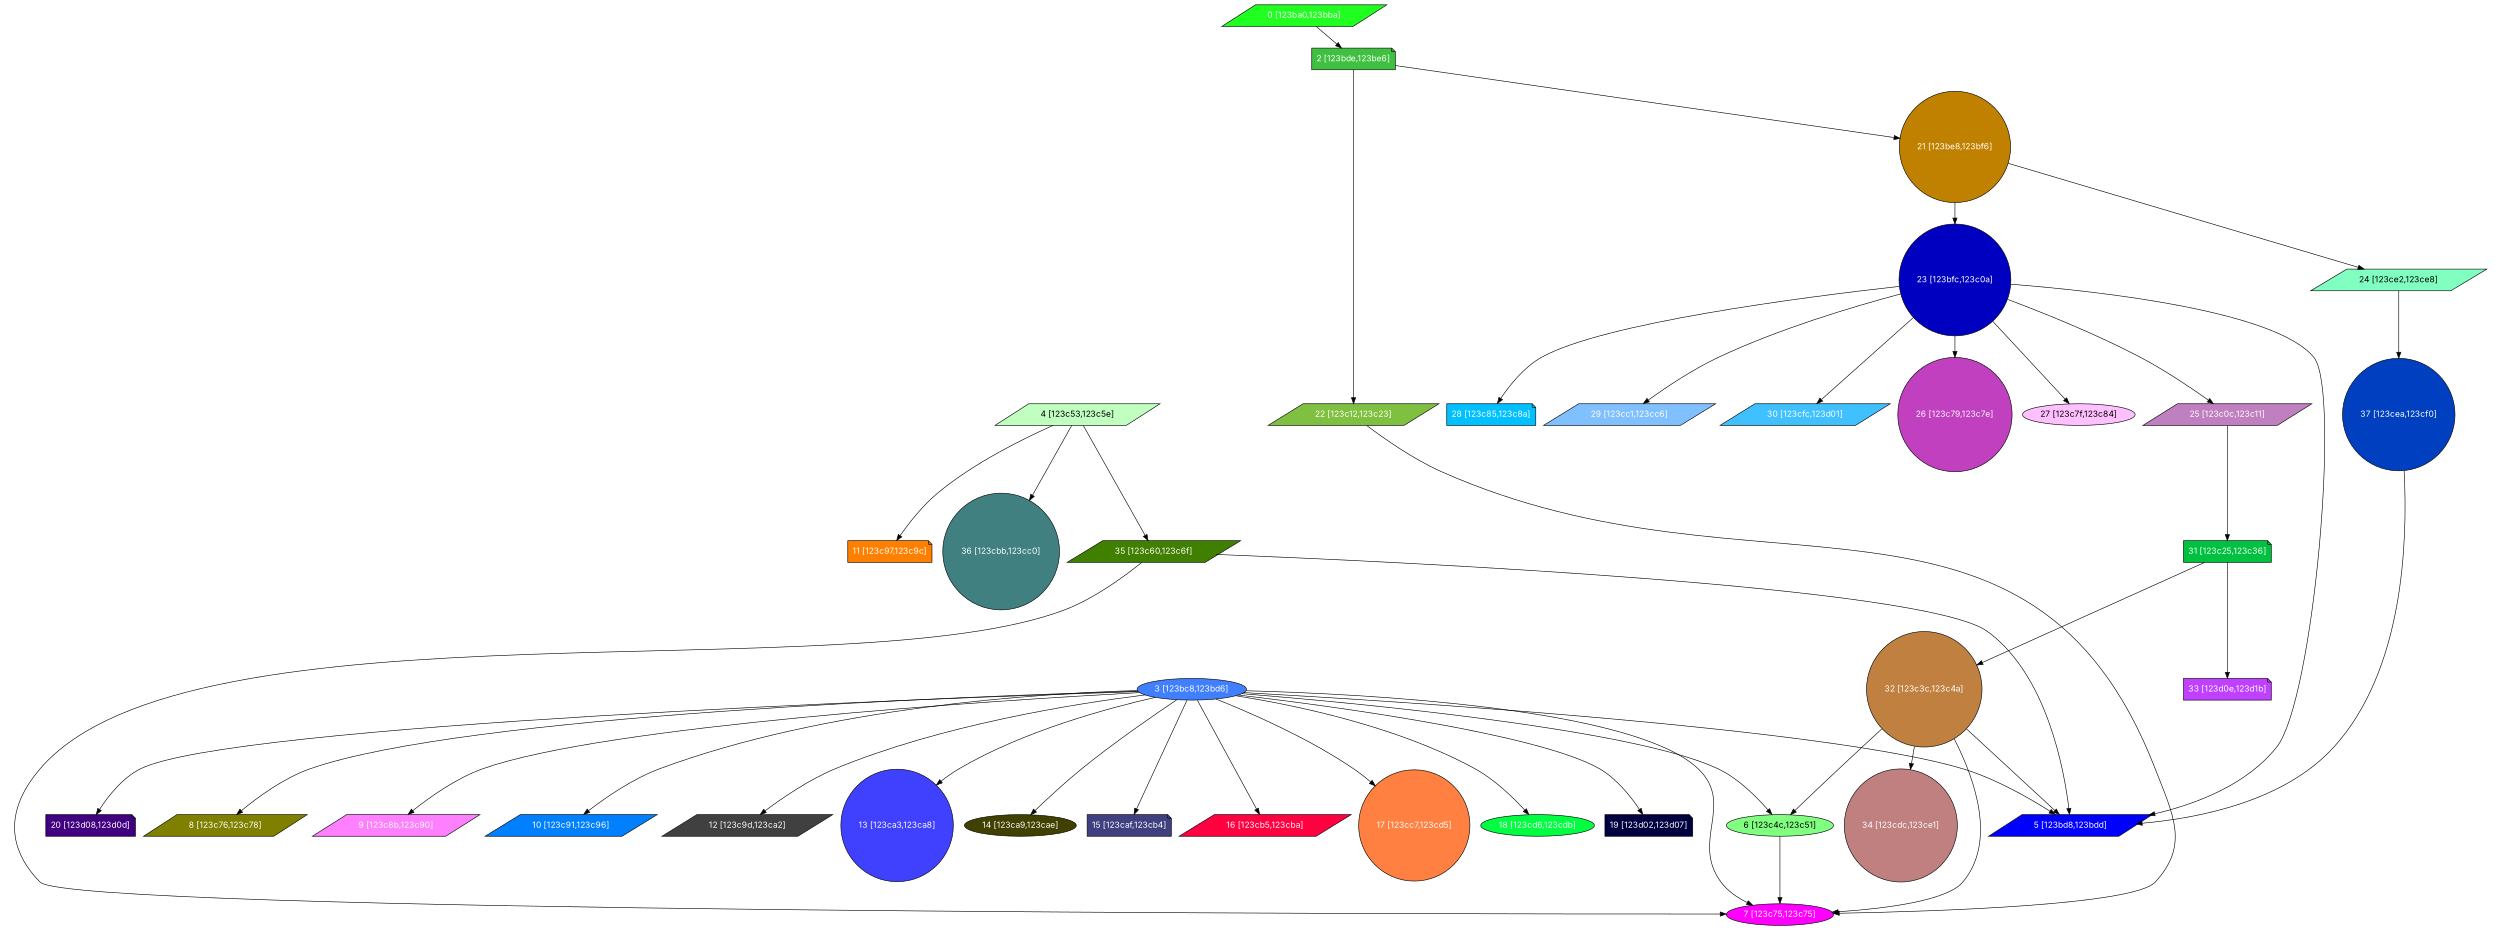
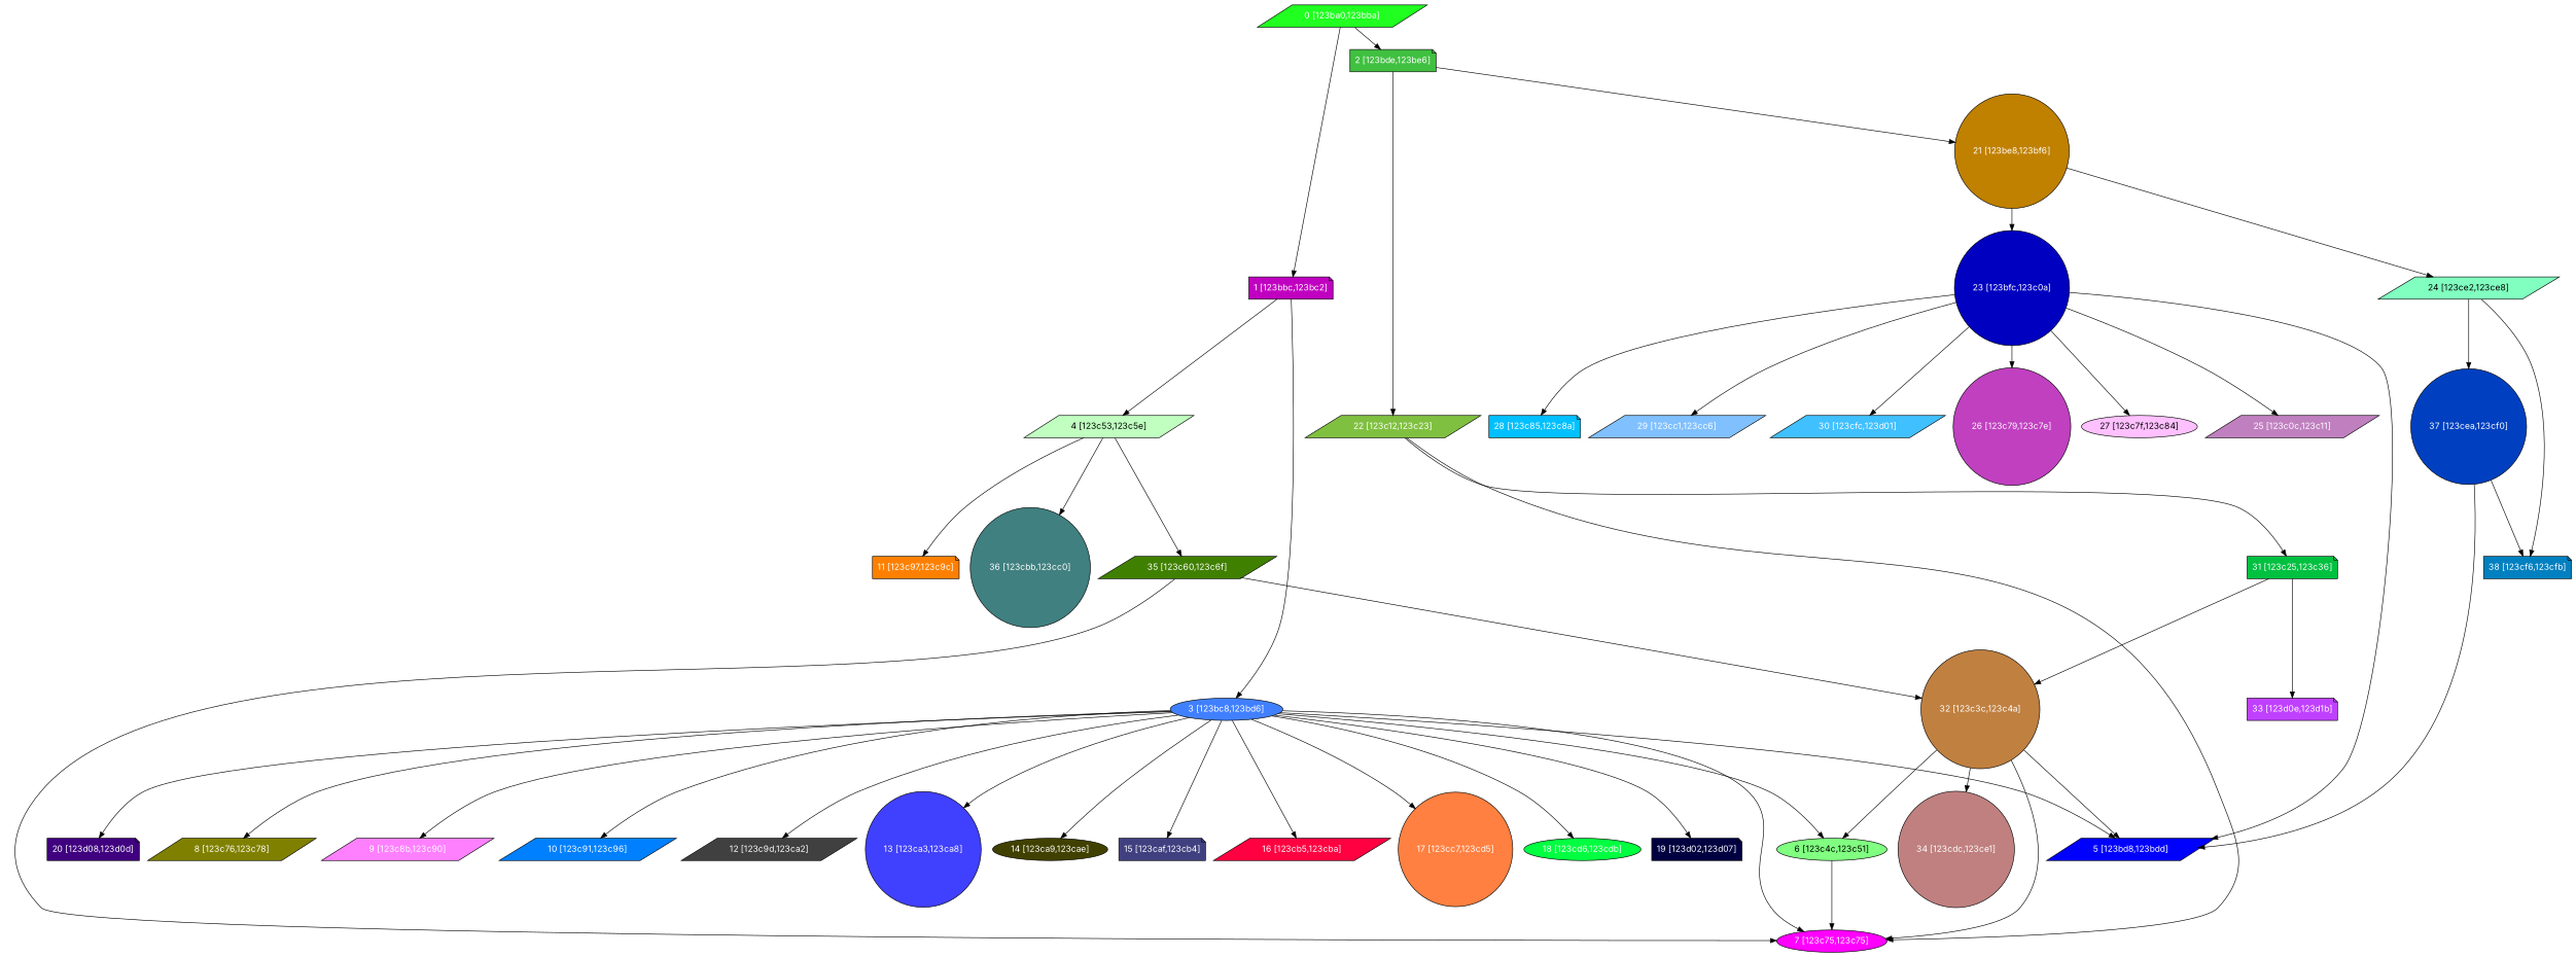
  digraph {
    fontname=Inter
    node [fontcolor="#ffffff" fontname=Inter shape=parallelogram style=filled]
    edge [fontname=Inter]
    n1 [fillcolor="#20FF20" label="0 [123ba0,123bba]"]
+   n2 [fillcolor="#C000C0" label="1 [123bbc,123bc2]" shape=note]
    n3 [fillcolor="#40C040" label="2 [123bde,123be6]" shape=note]
    n4 [fillcolor="#4080FF" label="3 [123bc8,123bd6]" shape=ellipse]
    n5 [fillcolor="#C0FFC0" fontcolor="#000000" label="4 [123c53,123c5e]"]
    n6 [fillcolor="#C08000" label="21 [123be8,123bf6]" shape=circle]
    n7 [fillcolor="#80C040" label="22 [123c12,123c23]"]
    n8 [fillcolor="#0000FF" label="5 [123bd8,123bdd]"]
    n9 [fillcolor="#80FF80" fontcolor="#000000" label="6 [123c4c,123c51]" shape=ellipse]
    n10 [fillcolor="#FF00FF" label="7 [123c75,123c75]" shape=ellipse]
    n11 [fillcolor="#808000" label="8 [123c76,123c78]"]
    n12 [fillcolor="#FF80FF" label="9 [123c8b,123c90]"]
    n13 [fillcolor="#0080FF" label="10 [123c91,123c96]"]
    n14 [fillcolor="#404040" label="12 [123c9d,123ca2]"]
    n15 [fillcolor="#4040FF" label="13 [123ca3,123ca8]" shape=circle]
    n16 [fillcolor="#404000" label="14 [123ca9,123cae]" shape=ellipse]
    n17 [fillcolor="#404080" label="15 [123caf,123cb4]" shape=note]
    n18 [fillcolor="#FF0040" label="16 [123cb5,123cba]"]
    n19 [fillcolor="#FF8040" label="17 [123cc7,123cd5]" shape=circle]
    n20 [fillcolor="#00FF40" label="18 [123cd6,123cdb]" shape=ellipse]
    n21 [fillcolor="#000040" label="19 [123d02,123d07]" shape=note]
    n22 [fillcolor="#400080" label="20 [123d08,123d0d]" shape=note]
    n23 [fillcolor="#FF8000" label="11 [123c97,123c9c]" shape=note]
    n24 [fillcolor="#408000" label="35 [123c60,123c6f]"]
    n25 [fillcolor="#408080" label="36 [123cbb,123cc0]" shape=circle]
    n26 [fillcolor="#0000C0" label="23 [123bfc,123c0a]" shape=circle]
    n27 [fillcolor="#80FFC0" fontcolor="#000000" label="24 [123ce2,123ce8]"]
    n28 [fillcolor="#00C040" label="31 [123c25,123c36]" shape=note]
    n29 [fillcolor="#C080C0" label="25 [123c0c,123c11]"]
    n30 [fillcolor="#C040C0" label="26 [123c79,123c7e]" shape=circle]
    n31 [fillcolor="#FFC0FF" fontcolor="#000000" label="27 [123c7f,123c84]" shape=ellipse]
    n32 [fillcolor="#00C0FF" label="28 [123c85,123c8a]" shape=note]
    n33 [fillcolor="#80C0FF" label="29 [123cc1,123cc6]"]
    n34 [fillcolor="#40C0FF" label="30 [123cfc,123d01]"]
    n35 [fillcolor="#0040C0" label="37 [123cea,123cf0]" shape=circle]
+   n36 [fillcolor="#0080C0" label="38 [123cf6,123cfb]" shape=note]
    n37 [fillcolor="#C08040" label="32 [123c3c,123c4a]" shape=circle]
    n38 [fillcolor="#C040FF" label="33 [123d0e,123d1b]" shape=note]
    n39 [fillcolor="#C08080" label="34 [123cdc,123ce1]" shape=circle]
+   n1 -> n2
    n1 -> n3
+   n2 -> n4
+   n2 -> n5
    n3 -> n6
    n3 -> n7
    n4 -> n8
    n4 -> n9
    n4 -> n10
    n4 -> n11
    n4 -> n12
    n4 -> n13
    n4 -> n14
    n4 -> n15
    n4 -> n16
    n4 -> n17
    n4 -> n18
    n4 -> n19
    n4 -> n20
    n4 -> n21
    n4 -> n22
    n5 -> n23
    n5 -> n24
    n5 -> n25
    n6 -> n26
    n6 -> n27
    n7 -> n10
-   n29 -> n28
+   n7 -> n28
    n9 -> n10
-   n24 -> n8
+   n24 -> n37
    n24 -> n10
    n26 -> n8
    n26 -> n29
    n26 -> n30
    n26 -> n31
    n26 -> n32
    n26 -> n33
    n26 -> n34
    n27 -> n35
+   n27 -> n36
    n28 -> n37
    n28 -> n38
    n35 -> n8
+   n35 -> n36
    n37 -> n8
    n37 -> n9
    n37 -> n10
    n37 -> n39
  }
